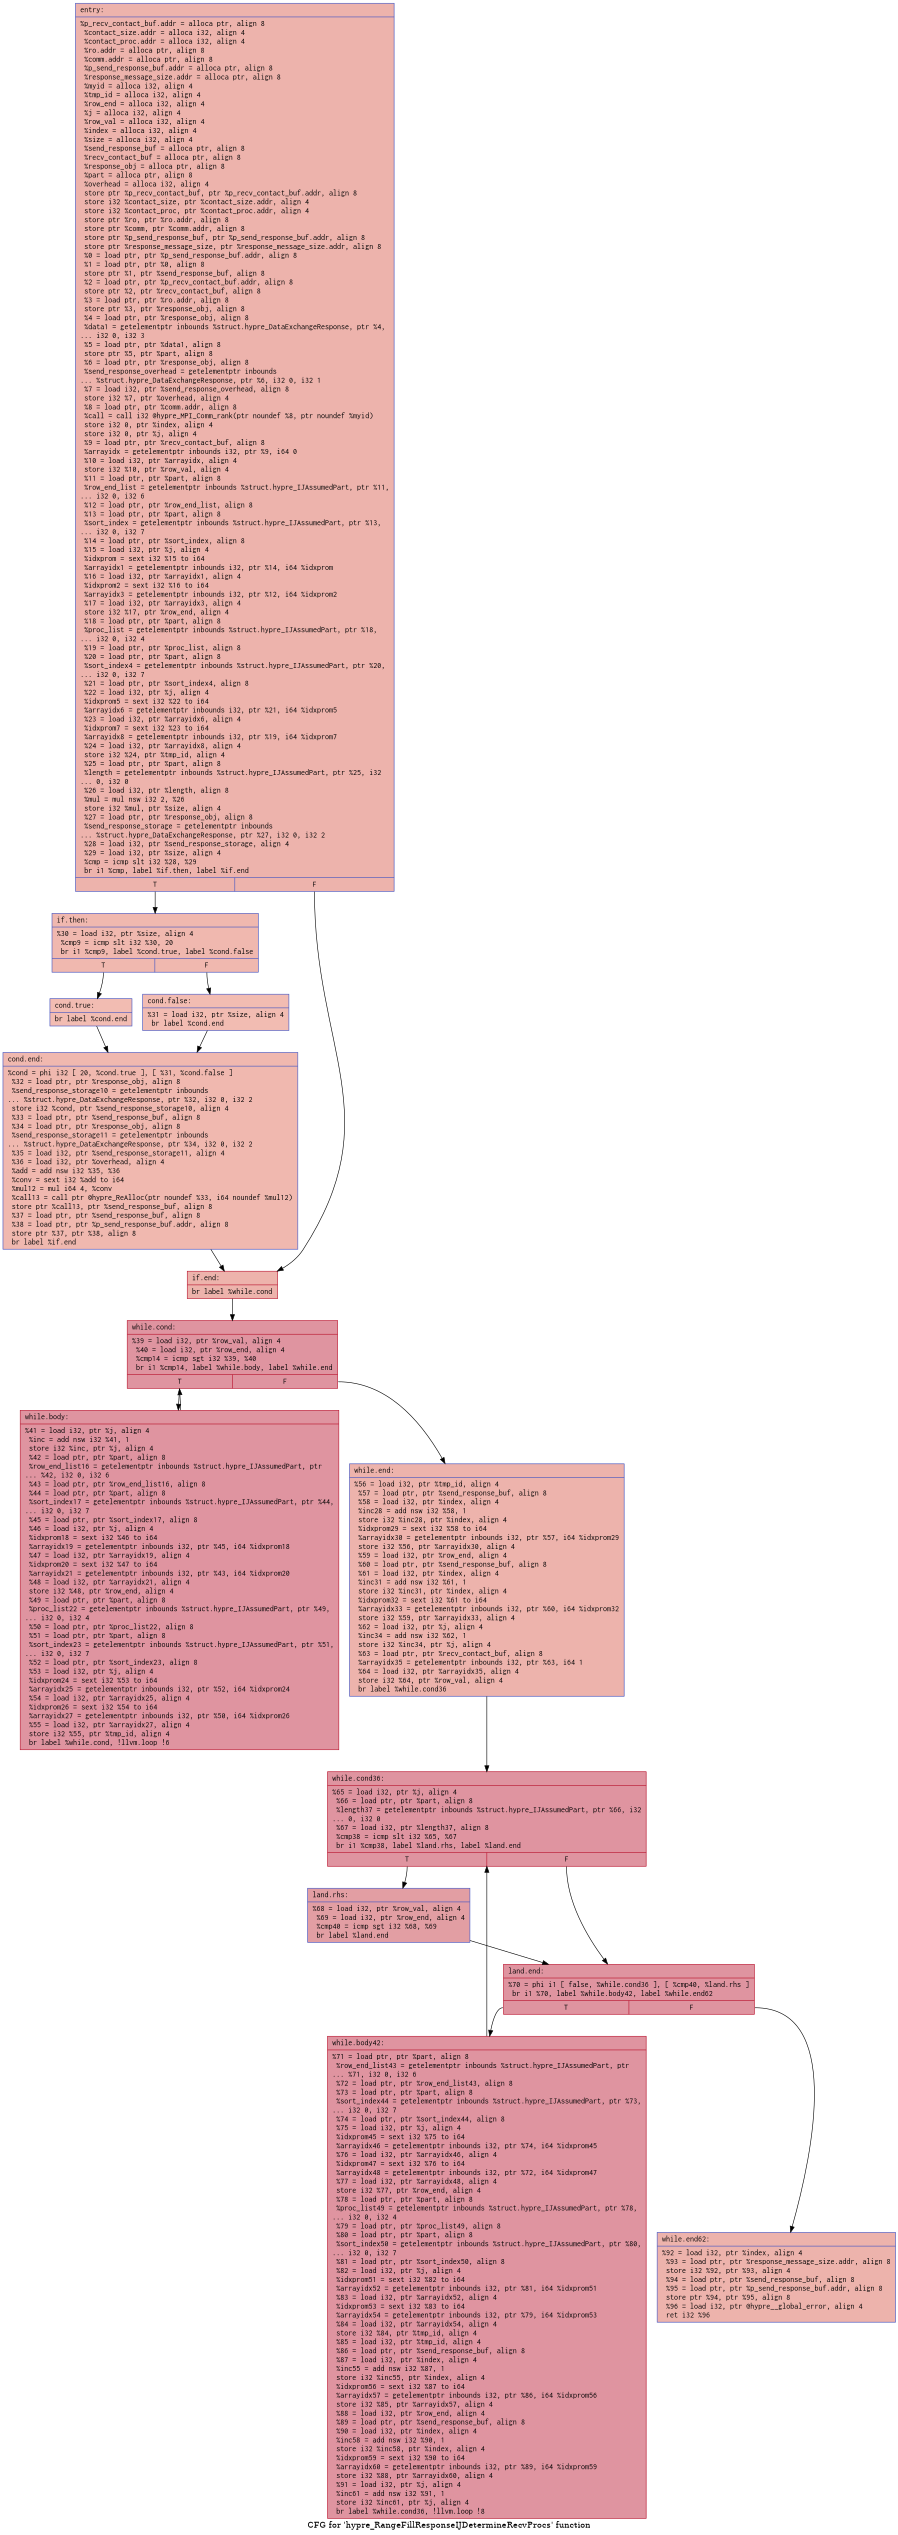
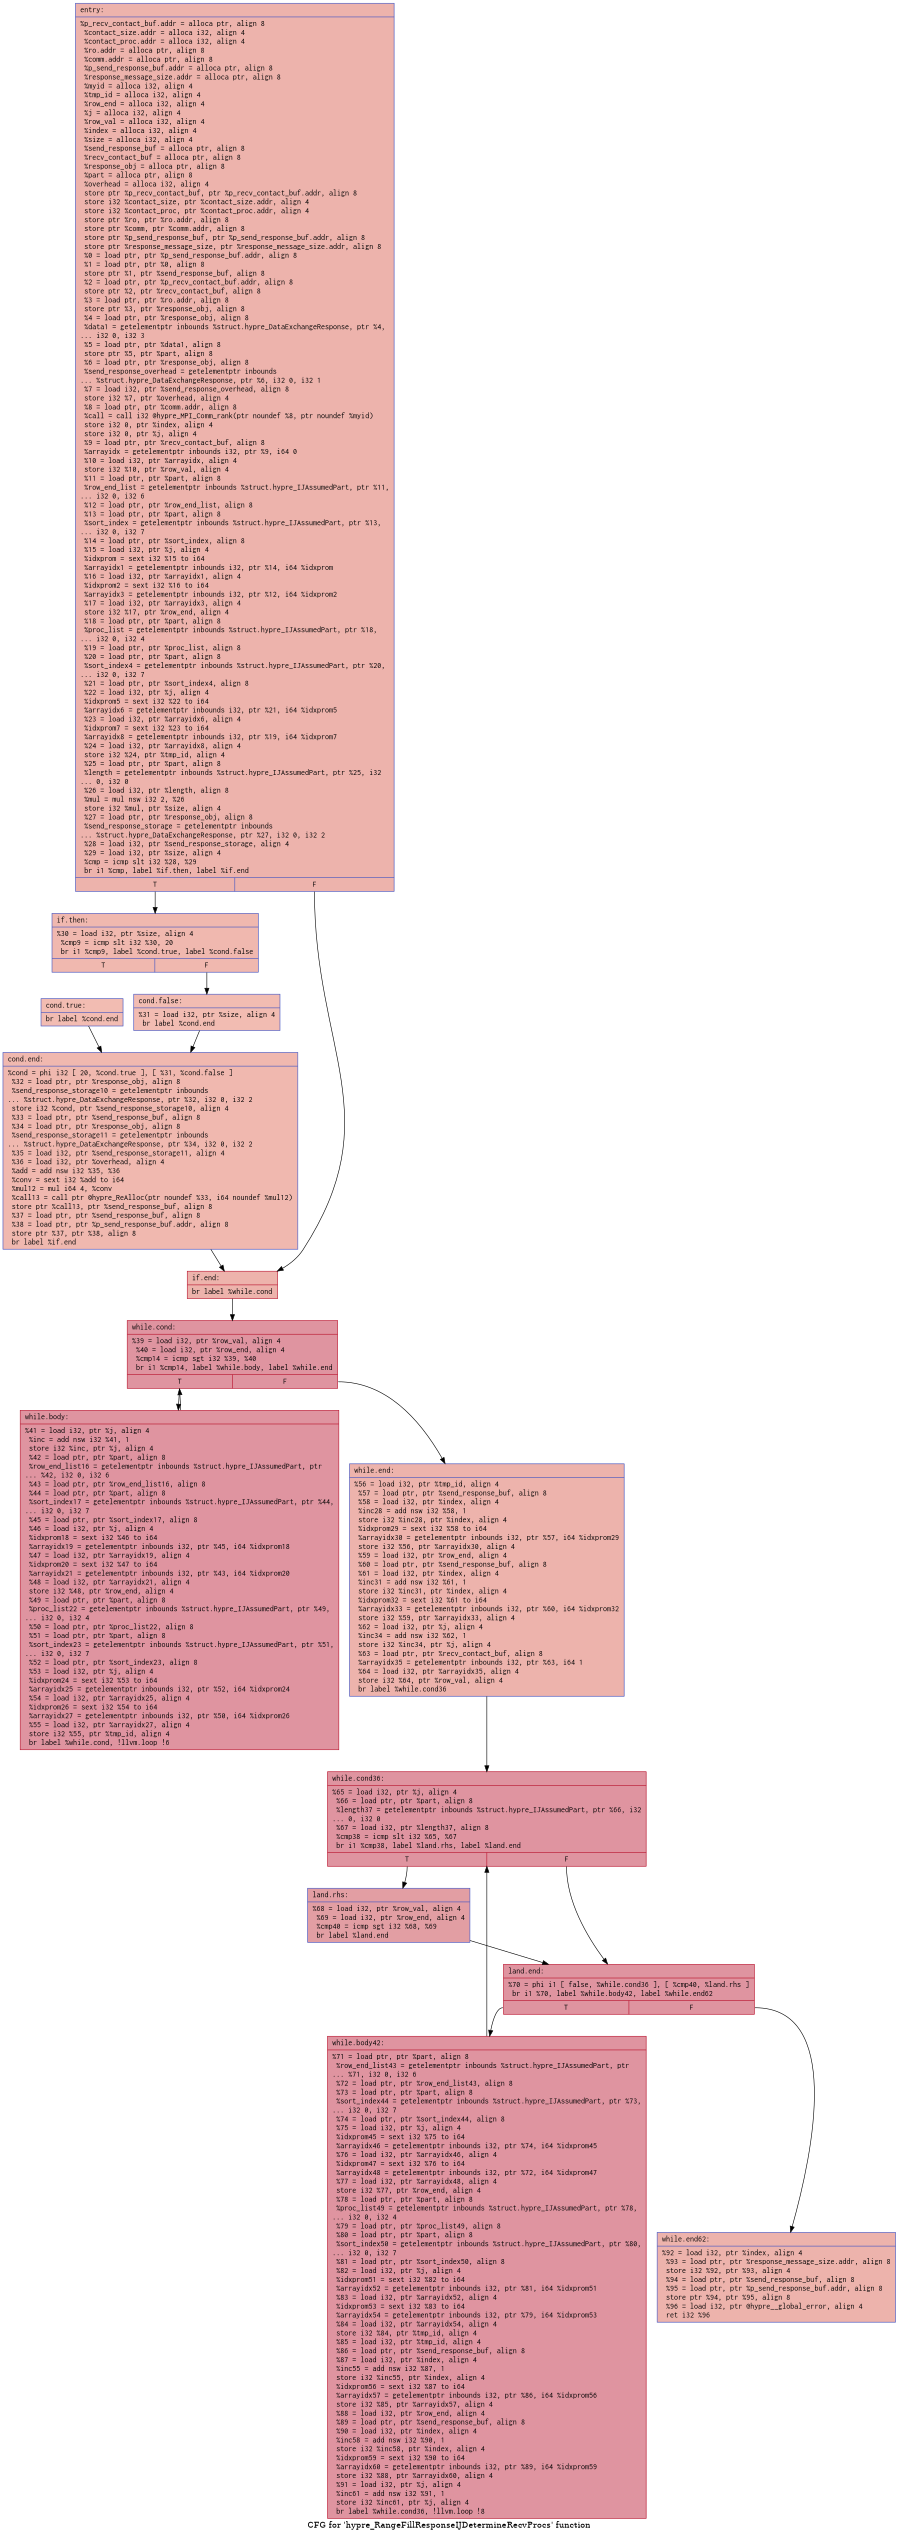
  digraph {
    label="CFG for 'hypre_RangeFillResponseIJDetermineRecvProcs' function"
    node [color="#3d50c3ff" fillcolor="#b70d2870" fontname=Courier shape=record style=filled]
    n1 [fillcolor="#d6524470" label="{entry:\l|  %p_recv_contact_buf.addr = alloca ptr, align 8\l  %contact_size.addr = alloca i32, align 4\l  %contact_proc.addr = alloca i32, align 4\l  %ro.addr = alloca ptr, align 8\l  %comm.addr = alloca ptr, align 8\l  %p_send_response_buf.addr = alloca ptr, align 8\l  %response_message_size.addr = alloca ptr, align 8\l  %myid = alloca i32, align 4\l  %tmp_id = alloca i32, align 4\l  %row_end = alloca i32, align 4\l  %j = alloca i32, align 4\l  %row_val = alloca i32, align 4\l  %index = alloca i32, align 4\l  %size = alloca i32, align 4\l  %send_response_buf = alloca ptr, align 8\l  %recv_contact_buf = alloca ptr, align 8\l  %response_obj = alloca ptr, align 8\l  %part = alloca ptr, align 8\l  %overhead = alloca i32, align 4\l  store ptr %p_recv_contact_buf, ptr %p_recv_contact_buf.addr, align 8\l  store i32 %contact_size, ptr %contact_size.addr, align 4\l  store i32 %contact_proc, ptr %contact_proc.addr, align 4\l  store ptr %ro, ptr %ro.addr, align 8\l  store ptr %comm, ptr %comm.addr, align 8\l  store ptr %p_send_response_buf, ptr %p_send_response_buf.addr, align 8\l  store ptr %response_message_size, ptr %response_message_size.addr, align 8\l  %0 = load ptr, ptr %p_send_response_buf.addr, align 8\l  %1 = load ptr, ptr %0, align 8\l  store ptr %1, ptr %send_response_buf, align 8\l  %2 = load ptr, ptr %p_recv_contact_buf.addr, align 8\l  store ptr %2, ptr %recv_contact_buf, align 8\l  %3 = load ptr, ptr %ro.addr, align 8\l  store ptr %3, ptr %response_obj, align 8\l  %4 = load ptr, ptr %response_obj, align 8\l  %data1 = getelementptr inbounds %struct.hypre_DataExchangeResponse, ptr %4,\l... i32 0, i32 3\l  %5 = load ptr, ptr %data1, align 8\l  store ptr %5, ptr %part, align 8\l  %6 = load ptr, ptr %response_obj, align 8\l  %send_response_overhead = getelementptr inbounds\l... %struct.hypre_DataExchangeResponse, ptr %6, i32 0, i32 1\l  %7 = load i32, ptr %send_response_overhead, align 8\l  store i32 %7, ptr %overhead, align 4\l  %8 = load ptr, ptr %comm.addr, align 8\l  %call = call i32 @hypre_MPI_Comm_rank(ptr noundef %8, ptr noundef %myid)\l  store i32 0, ptr %index, align 4\l  store i32 0, ptr %j, align 4\l  %9 = load ptr, ptr %recv_contact_buf, align 8\l  %arrayidx = getelementptr inbounds i32, ptr %9, i64 0\l  %10 = load i32, ptr %arrayidx, align 4\l  store i32 %10, ptr %row_val, align 4\l  %11 = load ptr, ptr %part, align 8\l  %row_end_list = getelementptr inbounds %struct.hypre_IJAssumedPart, ptr %11,\l... i32 0, i32 6\l  %12 = load ptr, ptr %row_end_list, align 8\l  %13 = load ptr, ptr %part, align 8\l  %sort_index = getelementptr inbounds %struct.hypre_IJAssumedPart, ptr %13,\l... i32 0, i32 7\l  %14 = load ptr, ptr %sort_index, align 8\l  %15 = load i32, ptr %j, align 4\l  %idxprom = sext i32 %15 to i64\l  %arrayidx1 = getelementptr inbounds i32, ptr %14, i64 %idxprom\l  %16 = load i32, ptr %arrayidx1, align 4\l  %idxprom2 = sext i32 %16 to i64\l  %arrayidx3 = getelementptr inbounds i32, ptr %12, i64 %idxprom2\l  %17 = load i32, ptr %arrayidx3, align 4\l  store i32 %17, ptr %row_end, align 4\l  %18 = load ptr, ptr %part, align 8\l  %proc_list = getelementptr inbounds %struct.hypre_IJAssumedPart, ptr %18,\l... i32 0, i32 4\l  %19 = load ptr, ptr %proc_list, align 8\l  %20 = load ptr, ptr %part, align 8\l  %sort_index4 = getelementptr inbounds %struct.hypre_IJAssumedPart, ptr %20,\l... i32 0, i32 7\l  %21 = load ptr, ptr %sort_index4, align 8\l  %22 = load i32, ptr %j, align 4\l  %idxprom5 = sext i32 %22 to i64\l  %arrayidx6 = getelementptr inbounds i32, ptr %21, i64 %idxprom5\l  %23 = load i32, ptr %arrayidx6, align 4\l  %idxprom7 = sext i32 %23 to i64\l  %arrayidx8 = getelementptr inbounds i32, ptr %19, i64 %idxprom7\l  %24 = load i32, ptr %arrayidx8, align 4\l  store i32 %24, ptr %tmp_id, align 4\l  %25 = load ptr, ptr %part, align 8\l  %length = getelementptr inbounds %struct.hypre_IJAssumedPart, ptr %25, i32\l... 0, i32 0\l  %26 = load i32, ptr %length, align 8\l  %mul = mul nsw i32 2, %26\l  store i32 %mul, ptr %size, align 4\l  %27 = load ptr, ptr %response_obj, align 8\l  %send_response_storage = getelementptr inbounds\l... %struct.hypre_DataExchangeResponse, ptr %27, i32 0, i32 2\l  %28 = load i32, ptr %send_response_storage, align 4\l  %29 = load i32, ptr %size, align 4\l  %cmp = icmp slt i32 %28, %29\l  br i1 %cmp, label %if.then, label %if.end\l|{<s0>T|<s1>F}}"]
    n2 [fillcolor="#dc5d4a70" label="{if.then:\l|  %30 = load i32, ptr %size, align 4\l  %cmp9 = icmp slt i32 %30, 20\l  br i1 %cmp9, label %cond.true, label %cond.false\l|{<s0>T|<s1>F}}"]
    n3 [color="#b70d28ff" fillcolor="#d6524470" label="{if.end:\l|  br label %while.cond\l}"]
    n4 [fillcolor="#e1675170" label="{cond.true:\l|  br label %cond.end\l}"]
    n5 [fillcolor="#e1675170" label="{cond.false:\l|  %31 = load i32, ptr %size, align 4\l  br label %cond.end\l}"]
    n6 [color="#b70d28ff" label="{while.cond:\l|  %39 = load i32, ptr %row_val, align 4\l  %40 = load i32, ptr %row_end, align 4\l  %cmp14 = icmp sgt i32 %39, %40\l  br i1 %cmp14, label %while.body, label %while.end\l|{<s0>T|<s1>F}}"]
    n7 [fillcolor="#dc5d4a70" label="{cond.end:\l|  %cond = phi i32 [ 20, %cond.true ], [ %31, %cond.false ]\l  %32 = load ptr, ptr %response_obj, align 8\l  %send_response_storage10 = getelementptr inbounds\l... %struct.hypre_DataExchangeResponse, ptr %32, i32 0, i32 2\l  store i32 %cond, ptr %send_response_storage10, align 4\l  %33 = load ptr, ptr %send_response_buf, align 8\l  %34 = load ptr, ptr %response_obj, align 8\l  %send_response_storage11 = getelementptr inbounds\l... %struct.hypre_DataExchangeResponse, ptr %34, i32 0, i32 2\l  %35 = load i32, ptr %send_response_storage11, align 4\l  %36 = load i32, ptr %overhead, align 4\l  %add = add nsw i32 %35, %36\l  %conv = sext i32 %add to i64\l  %mul12 = mul i64 4, %conv\l  %call13 = call ptr @hypre_ReAlloc(ptr noundef %33, i64 noundef %mul12)\l  store ptr %call13, ptr %send_response_buf, align 8\l  %37 = load ptr, ptr %send_response_buf, align 8\l  %38 = load ptr, ptr %p_send_response_buf.addr, align 8\l  store ptr %37, ptr %38, align 8\l  br label %if.end\l}"]
    n8 [color="#b70d28ff" label="{while.body:\l|  %41 = load i32, ptr %j, align 4\l  %inc = add nsw i32 %41, 1\l  store i32 %inc, ptr %j, align 4\l  %42 = load ptr, ptr %part, align 8\l  %row_end_list16 = getelementptr inbounds %struct.hypre_IJAssumedPart, ptr\l... %42, i32 0, i32 6\l  %43 = load ptr, ptr %row_end_list16, align 8\l  %44 = load ptr, ptr %part, align 8\l  %sort_index17 = getelementptr inbounds %struct.hypre_IJAssumedPart, ptr %44,\l... i32 0, i32 7\l  %45 = load ptr, ptr %sort_index17, align 8\l  %46 = load i32, ptr %j, align 4\l  %idxprom18 = sext i32 %46 to i64\l  %arrayidx19 = getelementptr inbounds i32, ptr %45, i64 %idxprom18\l  %47 = load i32, ptr %arrayidx19, align 4\l  %idxprom20 = sext i32 %47 to i64\l  %arrayidx21 = getelementptr inbounds i32, ptr %43, i64 %idxprom20\l  %48 = load i32, ptr %arrayidx21, align 4\l  store i32 %48, ptr %row_end, align 4\l  %49 = load ptr, ptr %part, align 8\l  %proc_list22 = getelementptr inbounds %struct.hypre_IJAssumedPart, ptr %49,\l... i32 0, i32 4\l  %50 = load ptr, ptr %proc_list22, align 8\l  %51 = load ptr, ptr %part, align 8\l  %sort_index23 = getelementptr inbounds %struct.hypre_IJAssumedPart, ptr %51,\l... i32 0, i32 7\l  %52 = load ptr, ptr %sort_index23, align 8\l  %53 = load i32, ptr %j, align 4\l  %idxprom24 = sext i32 %53 to i64\l  %arrayidx25 = getelementptr inbounds i32, ptr %52, i64 %idxprom24\l  %54 = load i32, ptr %arrayidx25, align 4\l  %idxprom26 = sext i32 %54 to i64\l  %arrayidx27 = getelementptr inbounds i32, ptr %50, i64 %idxprom26\l  %55 = load i32, ptr %arrayidx27, align 4\l  store i32 %55, ptr %tmp_id, align 4\l  br label %while.cond, !llvm.loop !6\l}"]
    n9 [fillcolor="#d6524470" label="{while.end:\l|  %56 = load i32, ptr %tmp_id, align 4\l  %57 = load ptr, ptr %send_response_buf, align 8\l  %58 = load i32, ptr %index, align 4\l  %inc28 = add nsw i32 %58, 1\l  store i32 %inc28, ptr %index, align 4\l  %idxprom29 = sext i32 %58 to i64\l  %arrayidx30 = getelementptr inbounds i32, ptr %57, i64 %idxprom29\l  store i32 %56, ptr %arrayidx30, align 4\l  %59 = load i32, ptr %row_end, align 4\l  %60 = load ptr, ptr %send_response_buf, align 8\l  %61 = load i32, ptr %index, align 4\l  %inc31 = add nsw i32 %61, 1\l  store i32 %inc31, ptr %index, align 4\l  %idxprom32 = sext i32 %61 to i64\l  %arrayidx33 = getelementptr inbounds i32, ptr %60, i64 %idxprom32\l  store i32 %59, ptr %arrayidx33, align 4\l  %62 = load i32, ptr %j, align 4\l  %inc34 = add nsw i32 %62, 1\l  store i32 %inc34, ptr %j, align 4\l  %63 = load ptr, ptr %recv_contact_buf, align 8\l  %arrayidx35 = getelementptr inbounds i32, ptr %63, i64 1\l  %64 = load i32, ptr %arrayidx35, align 4\l  store i32 %64, ptr %row_val, align 4\l  br label %while.cond36\l}"]
    n10 [color="#b70d28ff" label="{while.cond36:\l|  %65 = load i32, ptr %j, align 4\l  %66 = load ptr, ptr %part, align 8\l  %length37 = getelementptr inbounds %struct.hypre_IJAssumedPart, ptr %66, i32\l... 0, i32 0\l  %67 = load i32, ptr %length37, align 8\l  %cmp38 = icmp slt i32 %65, %67\l  br i1 %cmp38, label %land.rhs, label %land.end\l|{<s0>T|<s1>F}}"]
    n11 [fillcolor="#be242e70" label="{land.rhs:\l|  %68 = load i32, ptr %row_val, align 4\l  %69 = load i32, ptr %row_end, align 4\l  %cmp40 = icmp sgt i32 %68, %69\l  br label %land.end\l}"]
    n12 [color="#b70d28ff" label="{land.end:\l|  %70 = phi i1 [ false, %while.cond36 ], [ %cmp40, %land.rhs ]\l  br i1 %70, label %while.body42, label %while.end62\l|{<s0>T|<s1>F}}"]
    n13 [color="#b70d28ff" label="{while.body42:\l|  %71 = load ptr, ptr %part, align 8\l  %row_end_list43 = getelementptr inbounds %struct.hypre_IJAssumedPart, ptr\l... %71, i32 0, i32 6\l  %72 = load ptr, ptr %row_end_list43, align 8\l  %73 = load ptr, ptr %part, align 8\l  %sort_index44 = getelementptr inbounds %struct.hypre_IJAssumedPart, ptr %73,\l... i32 0, i32 7\l  %74 = load ptr, ptr %sort_index44, align 8\l  %75 = load i32, ptr %j, align 4\l  %idxprom45 = sext i32 %75 to i64\l  %arrayidx46 = getelementptr inbounds i32, ptr %74, i64 %idxprom45\l  %76 = load i32, ptr %arrayidx46, align 4\l  %idxprom47 = sext i32 %76 to i64\l  %arrayidx48 = getelementptr inbounds i32, ptr %72, i64 %idxprom47\l  %77 = load i32, ptr %arrayidx48, align 4\l  store i32 %77, ptr %row_end, align 4\l  %78 = load ptr, ptr %part, align 8\l  %proc_list49 = getelementptr inbounds %struct.hypre_IJAssumedPart, ptr %78,\l... i32 0, i32 4\l  %79 = load ptr, ptr %proc_list49, align 8\l  %80 = load ptr, ptr %part, align 8\l  %sort_index50 = getelementptr inbounds %struct.hypre_IJAssumedPart, ptr %80,\l... i32 0, i32 7\l  %81 = load ptr, ptr %sort_index50, align 8\l  %82 = load i32, ptr %j, align 4\l  %idxprom51 = sext i32 %82 to i64\l  %arrayidx52 = getelementptr inbounds i32, ptr %81, i64 %idxprom51\l  %83 = load i32, ptr %arrayidx52, align 4\l  %idxprom53 = sext i32 %83 to i64\l  %arrayidx54 = getelementptr inbounds i32, ptr %79, i64 %idxprom53\l  %84 = load i32, ptr %arrayidx54, align 4\l  store i32 %84, ptr %tmp_id, align 4\l  %85 = load i32, ptr %tmp_id, align 4\l  %86 = load ptr, ptr %send_response_buf, align 8\l  %87 = load i32, ptr %index, align 4\l  %inc55 = add nsw i32 %87, 1\l  store i32 %inc55, ptr %index, align 4\l  %idxprom56 = sext i32 %87 to i64\l  %arrayidx57 = getelementptr inbounds i32, ptr %86, i64 %idxprom56\l  store i32 %85, ptr %arrayidx57, align 4\l  %88 = load i32, ptr %row_end, align 4\l  %89 = load ptr, ptr %send_response_buf, align 8\l  %90 = load i32, ptr %index, align 4\l  %inc58 = add nsw i32 %90, 1\l  store i32 %inc58, ptr %index, align 4\l  %idxprom59 = sext i32 %90 to i64\l  %arrayidx60 = getelementptr inbounds i32, ptr %89, i64 %idxprom59\l  store i32 %88, ptr %arrayidx60, align 4\l  %91 = load i32, ptr %j, align 4\l  %inc61 = add nsw i32 %91, 1\l  store i32 %inc61, ptr %j, align 4\l  br label %while.cond36, !llvm.loop !8\l}"]
    n14 [fillcolor="#d6524470" label="{while.end62:\l|  %92 = load i32, ptr %index, align 4\l  %93 = load ptr, ptr %response_message_size.addr, align 8\l  store i32 %92, ptr %93, align 4\l  %94 = load ptr, ptr %send_response_buf, align 8\l  %95 = load ptr, ptr %p_send_response_buf.addr, align 8\l  store ptr %94, ptr %95, align 8\l  %96 = load i32, ptr @hypre__global_error, align 4\l  ret i32 %96\l}"]
    n1 -> n2 [tailport=s0]
    n1 -> n3 [tailport=s1]
-   n2 -> n4 [tailport=s0]
    n2 -> n5 [tailport=s1]
    n3 -> n6
    n4 -> n7
    n5 -> n7
    n6 -> n8 [tailport=s0]
    n6 -> n9 [tailport=s1]
    n7 -> n3
    n8 -> n6
    n9 -> n10
    n10 -> n11 [tailport=s0]
    n10 -> n12 [tailport=s1]
    n11 -> n12
    n12 -> n13 [tailport=s0]
    n12 -> n14 [tailport=s1]
    n13 -> n10
  }
